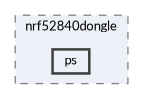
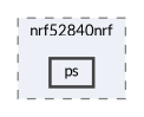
  digraph {
    compound=true
    fontname=Lato
    n1 [color=grey25 fillcolor="#edf0f7" fontname=Lato fontsize=10 height=0.2 label=ps shape=box style="filled,bold" width=0.4]
    subgraph cluster_1 {
      bgcolor="#edf0f7"
      fontsize=10
-     label=nrf52840dongle
+     label=nrf52840nrf
      pencolor=grey50
      style="filled,dashed"
      n1
    }
  }
